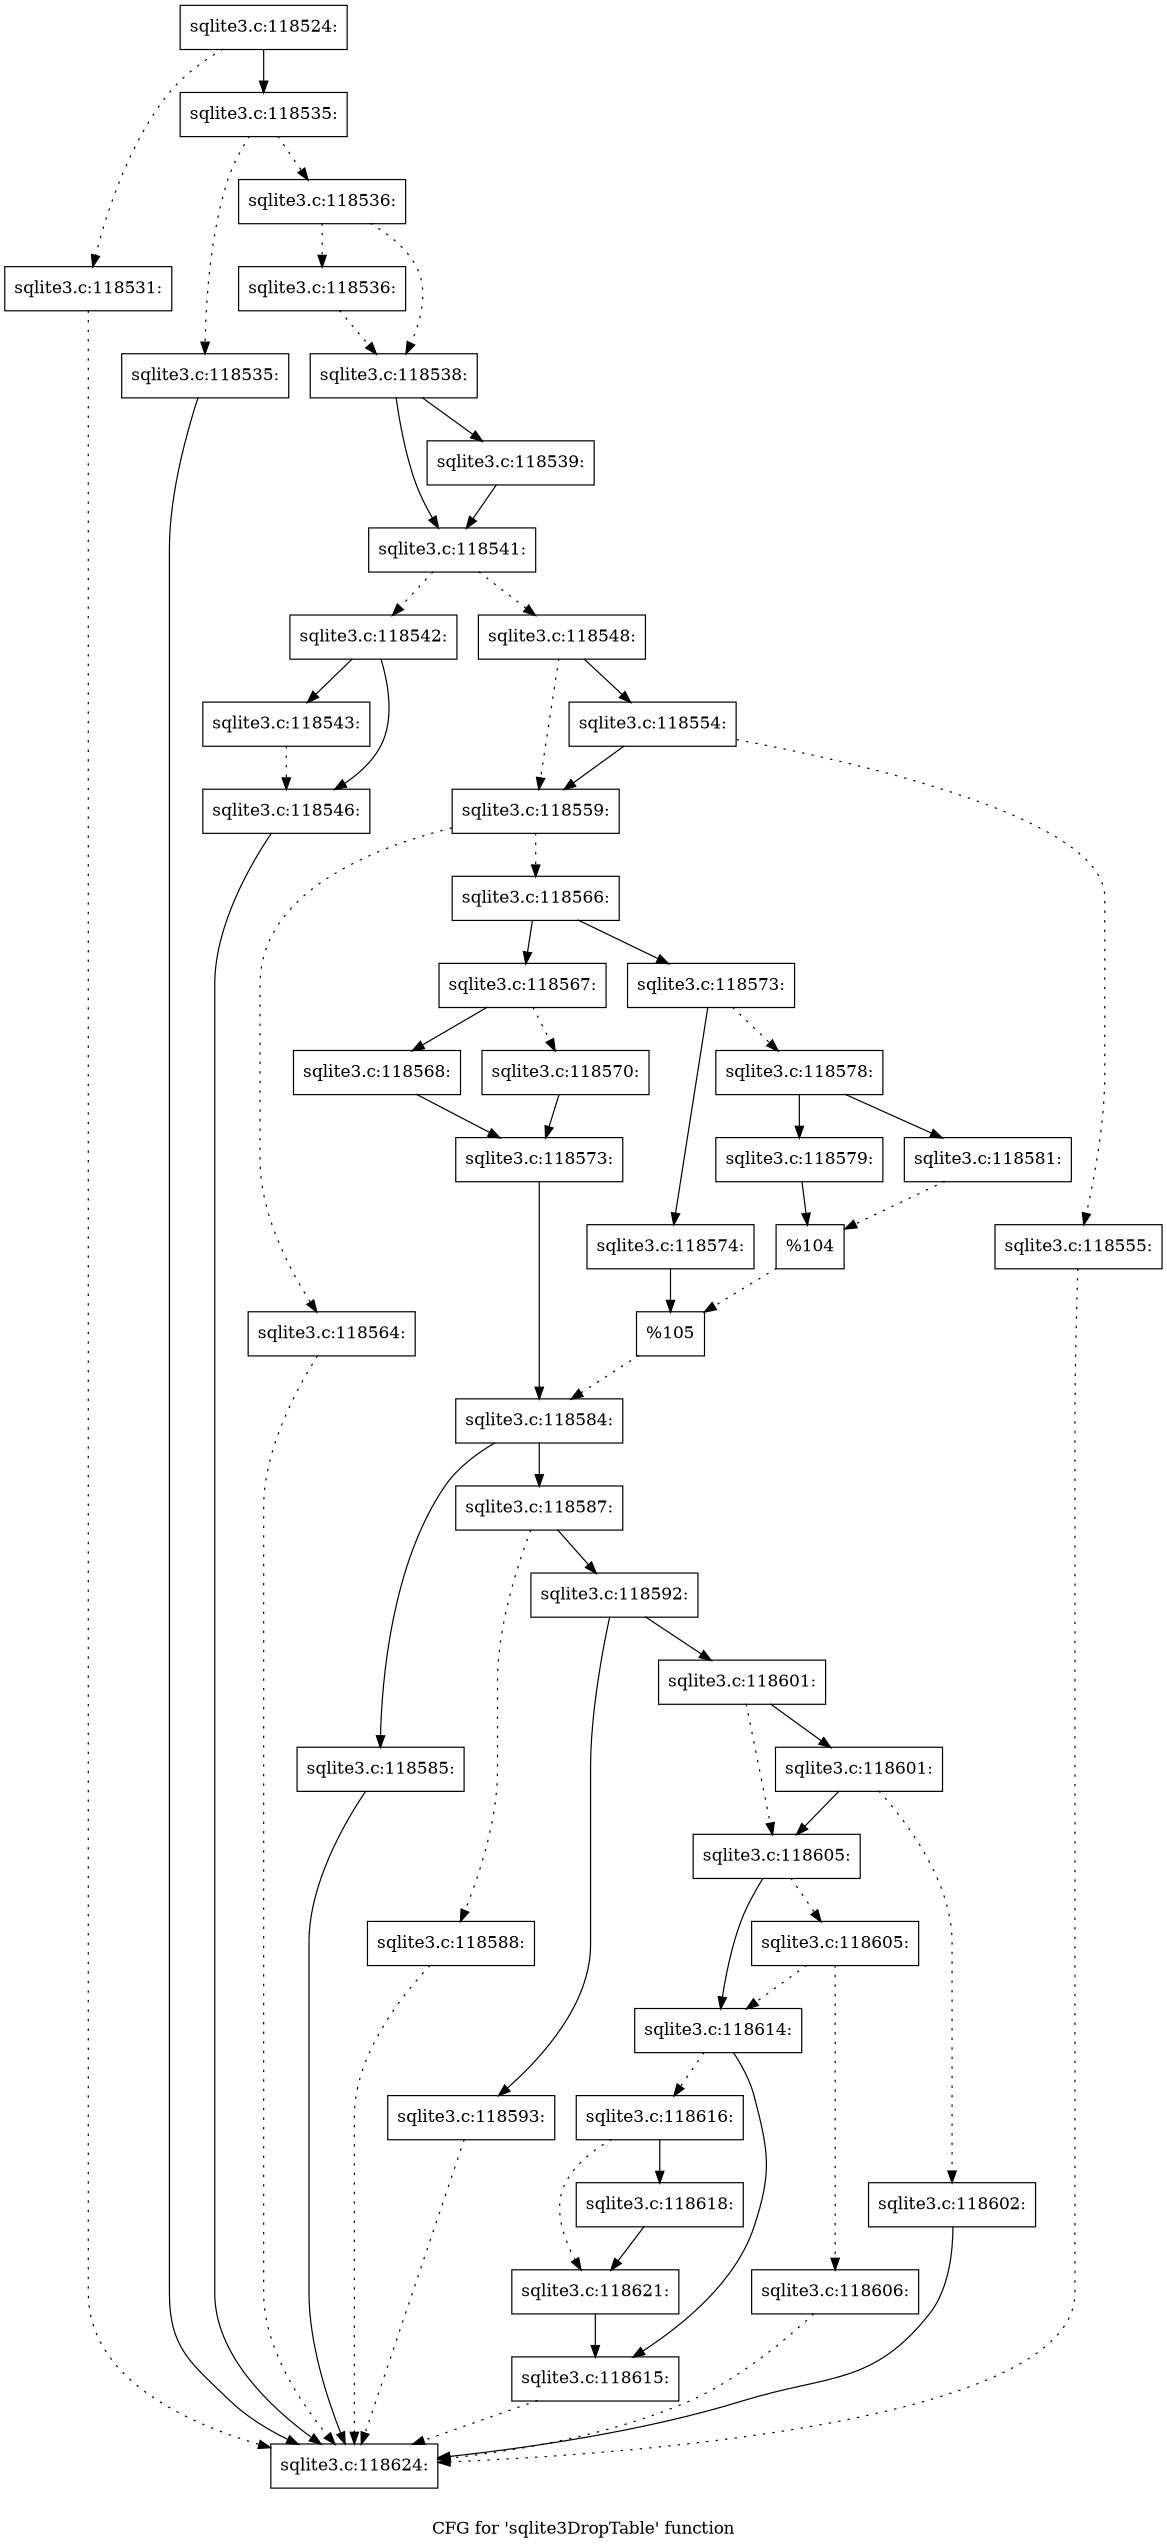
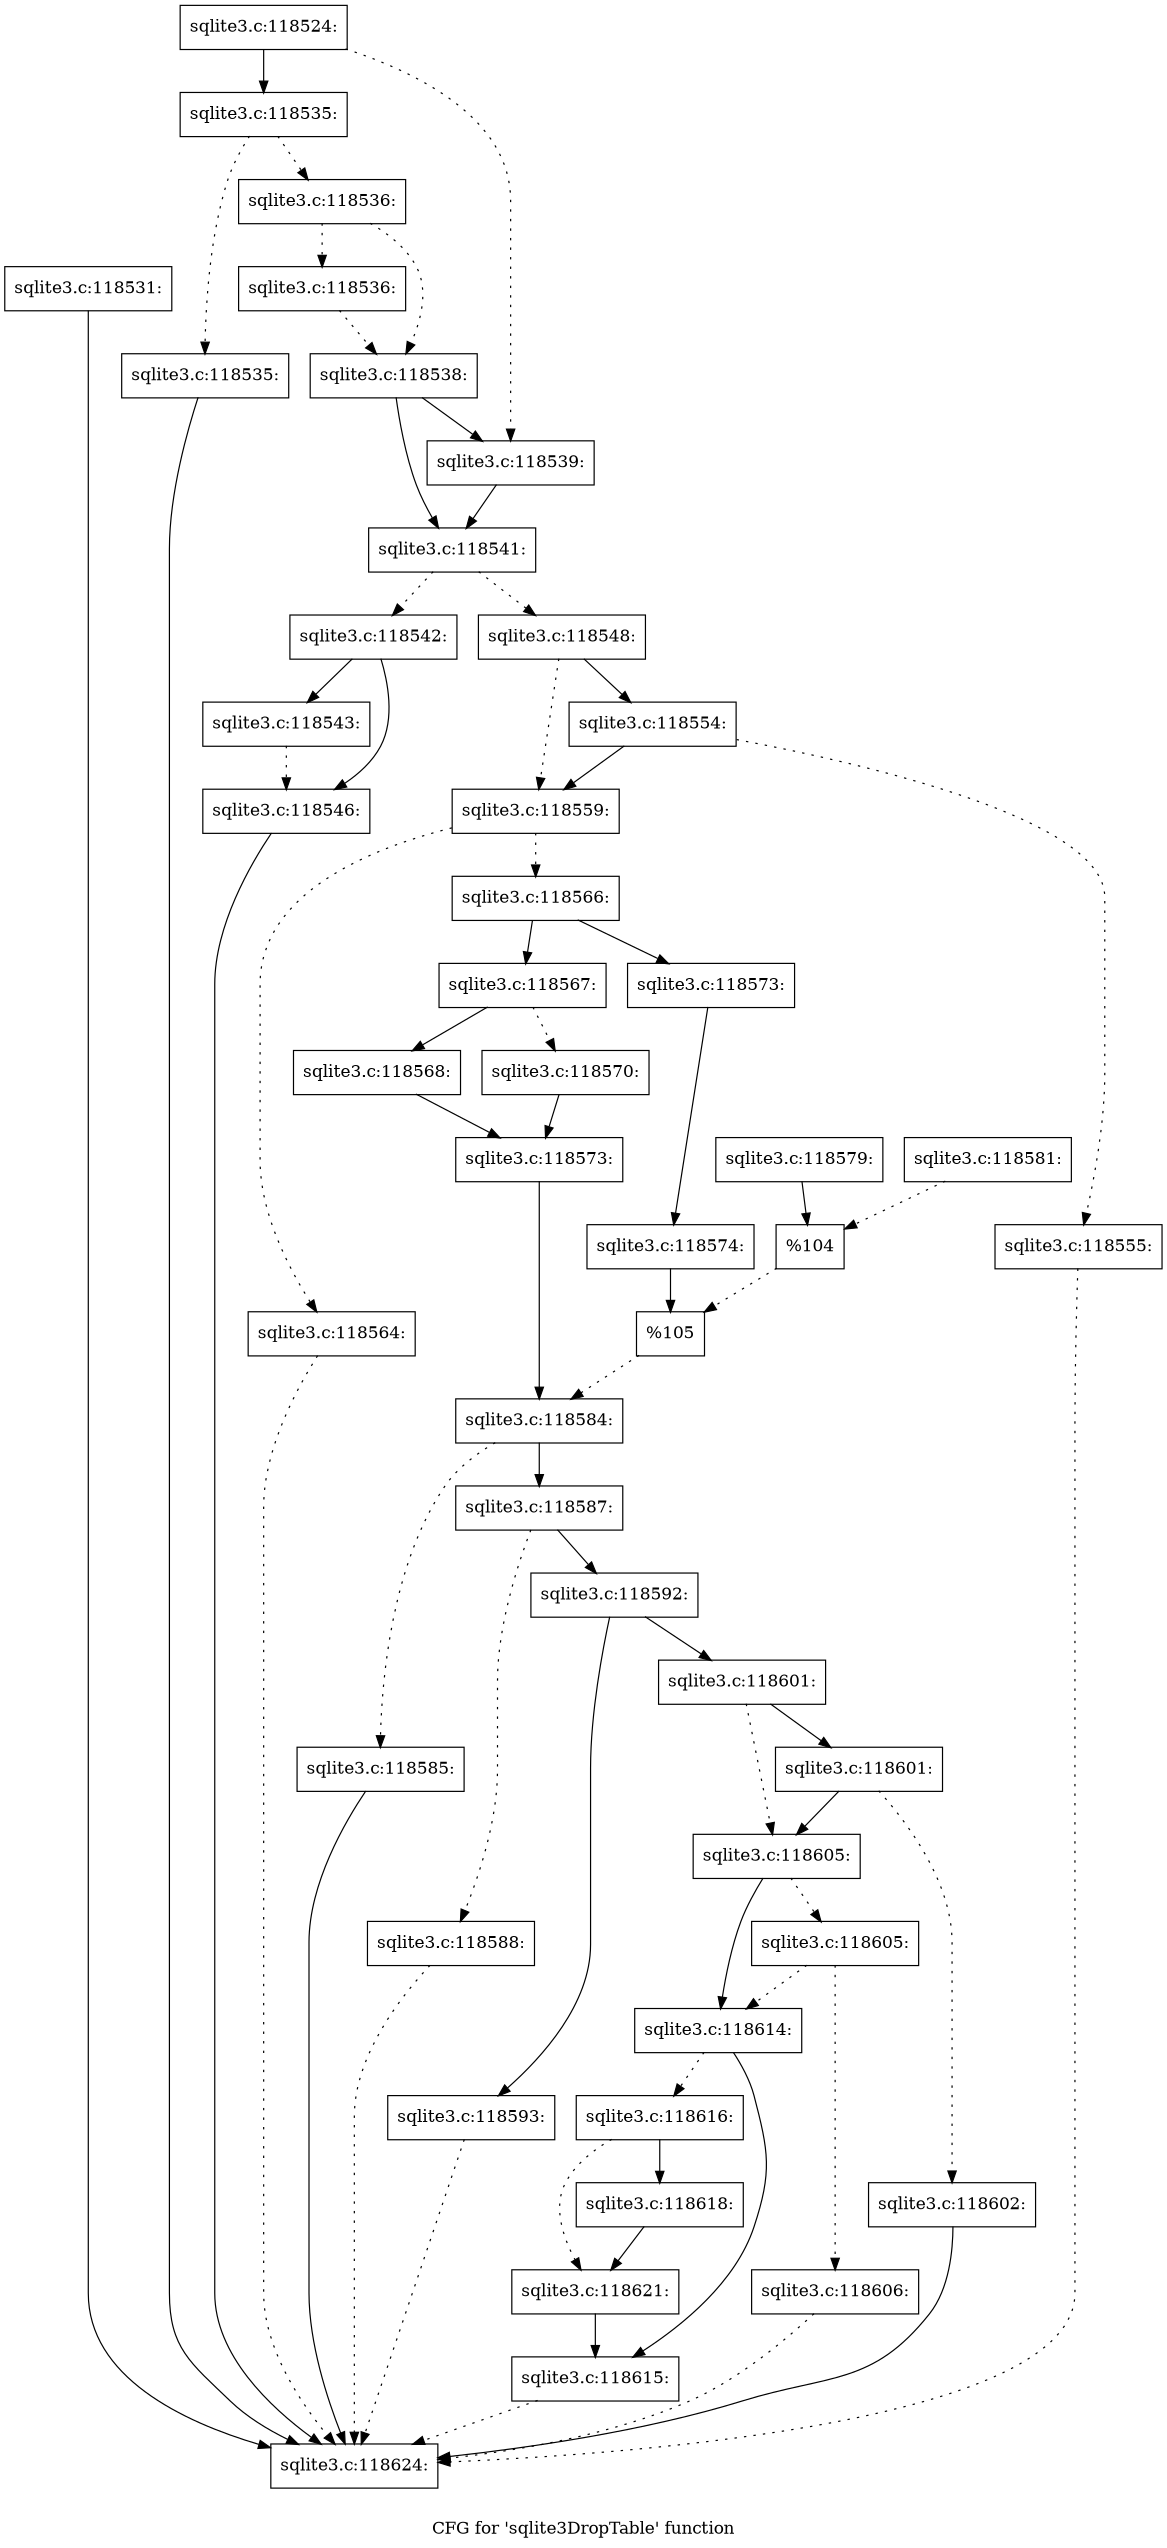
  digraph {
    label="CFG for 'sqlite3DropTable' function"
    node [shape=record]
    edge [style=solid]
    n1 [label="{sqlite3.c:118524:}"]
    n2 [label="{sqlite3.c:118531:}"]
    n3 [label="{sqlite3.c:118535:}"]
    n4 [label="{sqlite3.c:118624:}"]
    n5 [label="{sqlite3.c:118535:}"]
    n6 [label="{sqlite3.c:118536:}"]
    n7 [label="{sqlite3.c:118536:}"]
    n8 [label="{sqlite3.c:118538:}"]
    n9 [label="{sqlite3.c:118539:}"]
    n10 [label="{sqlite3.c:118541:}"]
    n11 [label="{sqlite3.c:118542:}"]
    n12 [label="{sqlite3.c:118548:}"]
    n13 [label="{sqlite3.c:118543:}"]
    n14 [label="{sqlite3.c:118546:}"]
    n15 [label="{sqlite3.c:118554:}"]
    n16 [label="{sqlite3.c:118559:}"]
    n17 [label="{sqlite3.c:118555:}"]
    n18 [label="{sqlite3.c:118564:}"]
    n19 [label="{sqlite3.c:118566:}"]
    n20 [label="{sqlite3.c:118567:}"]
    n21 [label="{sqlite3.c:118573:}"]
    n22 [label="{sqlite3.c:118568:}"]
    n23 [label="{sqlite3.c:118570:}"]
    n24 [label="{sqlite3.c:118574:}"]
-   n25 [label="{sqlite3.c:118578:}"]
    n26 [label="{sqlite3.c:118573:}"]
    n27 [label="{%105}"]
    n28 [label="{sqlite3.c:118579:}"]
    n29 [label="{sqlite3.c:118581:}"]
    n30 [label="{sqlite3.c:118584:}"]
    n31 [label="{sqlite3.c:118585:}"]
    n32 [label="{sqlite3.c:118587:}"]
    n33 [label="{sqlite3.c:118588:}"]
    n34 [label="{sqlite3.c:118592:}"]
    n35 [label="{%104}"]
    n36 [label="{sqlite3.c:118593:}"]
    n37 [label="{sqlite3.c:118601:}"]
    n38 [label="{sqlite3.c:118601:}"]
    n39 [label="{sqlite3.c:118605:}"]
    n40 [label="{sqlite3.c:118602:}"]
    n41 [label="{sqlite3.c:118614:}"]
    n42 [label="{sqlite3.c:118605:}"]
    n43 [label="{sqlite3.c:118616:}"]
    n44 [label="{sqlite3.c:118615:}"]
    n45 [label="{sqlite3.c:118606:}"]
    n46 [label="{sqlite3.c:118621:}"]
    n47 [label="{sqlite3.c:118618:}"]
-   n1 -> n2 [style=dotted]
+   n1 -> n9 [style=dotted]
    n1 -> n3
-   n2 -> n4 [style=dotted]
+   n2 -> n4
    n3 -> n5 [style=dotted]
    n3 -> n6 [style=dotted]
    n5 -> n4
    n6 -> n7 [style=dotted]
    n6 -> n8 [style=dotted]
    n7 -> n8 [style=dotted]
    n8 -> n9
    n8 -> n10
    n9 -> n10
    n10 -> n11 [style=dotted]
    n10 -> n12 [style=dotted]
    n11 -> n13
    n11 -> n14
    n12 -> n15
    n12 -> n16 [style=dotted]
    n13 -> n14 [style=dotted]
    n14 -> n4
    n15 -> n16
    n15 -> n17 [style=dotted]
    n16 -> n18 [style=dotted]
    n16 -> n19 [style=dotted]
    n17 -> n4 [style=dotted]
    n18 -> n4 [style=dotted]
    n19 -> n20
    n19 -> n21
    n20 -> n22
    n20 -> n23 [style=dotted]
    n21 -> n24
-   n21 -> n25 [style=dotted]
    n22 -> n26
    n23 -> n26
    n24 -> n27
-   n25 -> n28
-   n25 -> n29
    n26 -> n30
    n27 -> n30 [style=dotted]
    n28 -> n35
    n29 -> n35 [style=dotted]
-   n30 -> n31
+   n30 -> n31 [style=dotted]
    n30 -> n32
    n31 -> n4
    n32 -> n33 [style=dotted]
    n32 -> n34
    n33 -> n4 [style=dotted]
    n34 -> n36
    n34 -> n37
    n35 -> n27 [style=dotted]
    n36 -> n4 [style=dotted]
    n37 -> n38
    n37 -> n39 [style=dotted]
    n38 -> n39
    n38 -> n40 [style=dotted]
    n39 -> n41
    n39 -> n42 [style=dotted]
    n40 -> n4
    n41 -> n43 [style=dotted]
    n41 -> n44
    n42 -> n41 [style=dotted]
    n42 -> n45 [style=dotted]
    n43 -> n46 [style=dotted]
    n43 -> n47
    n44 -> n4 [style=dotted]
    n45 -> n4 [style=dotted]
    n46 -> n44
    n47 -> n46
  }
